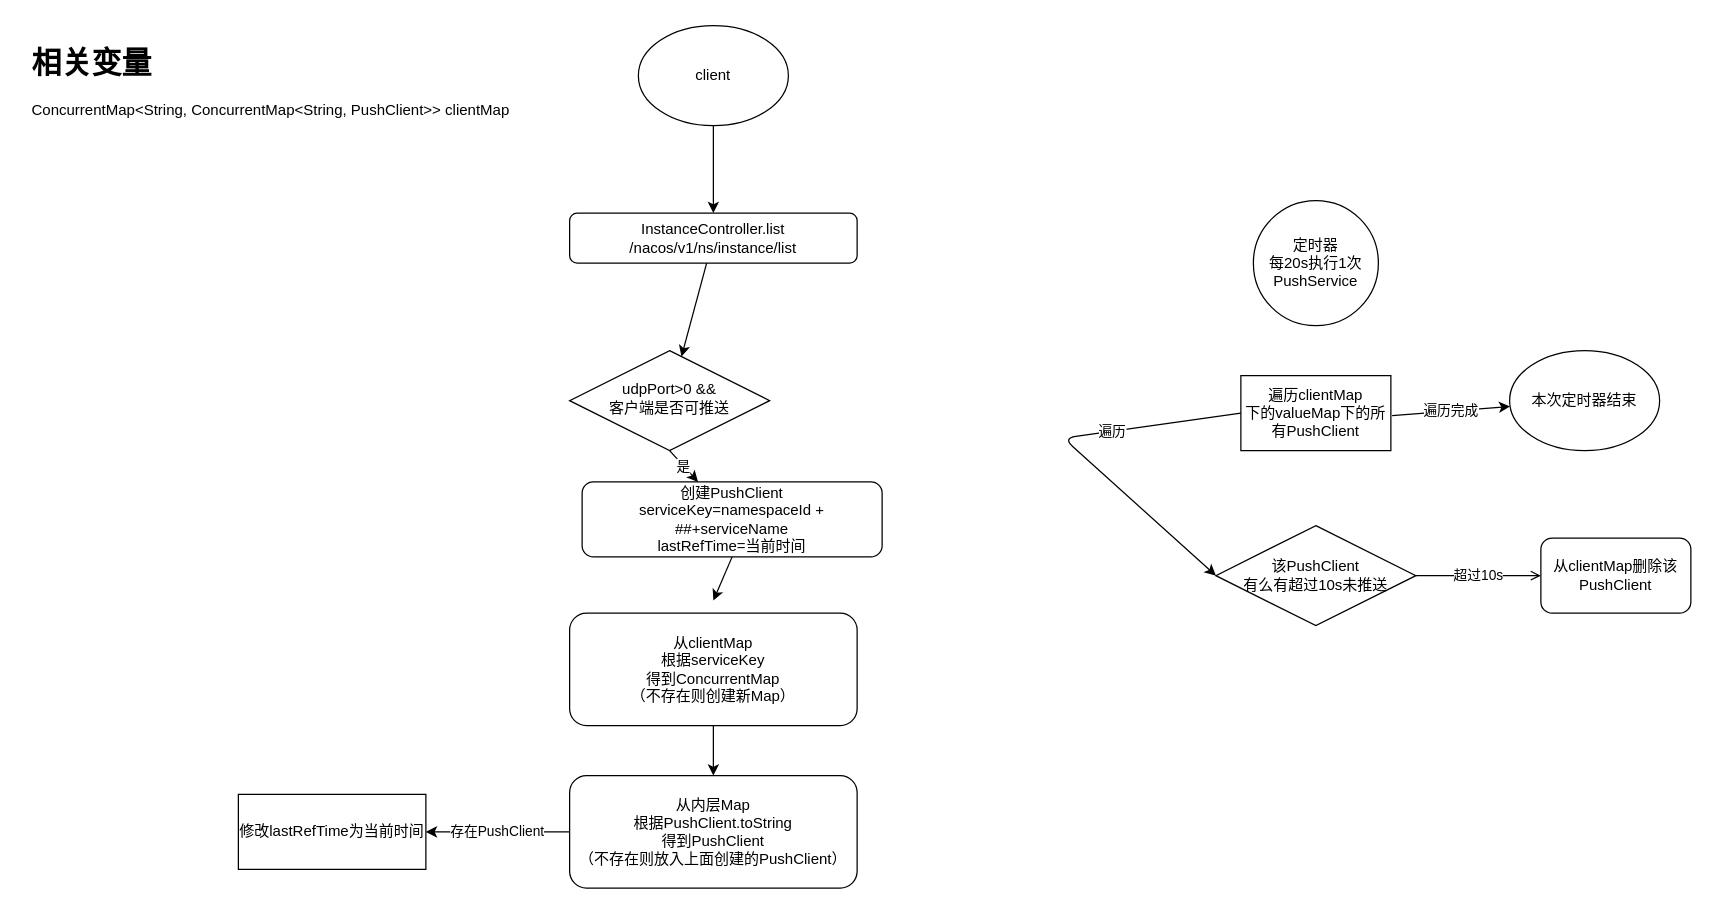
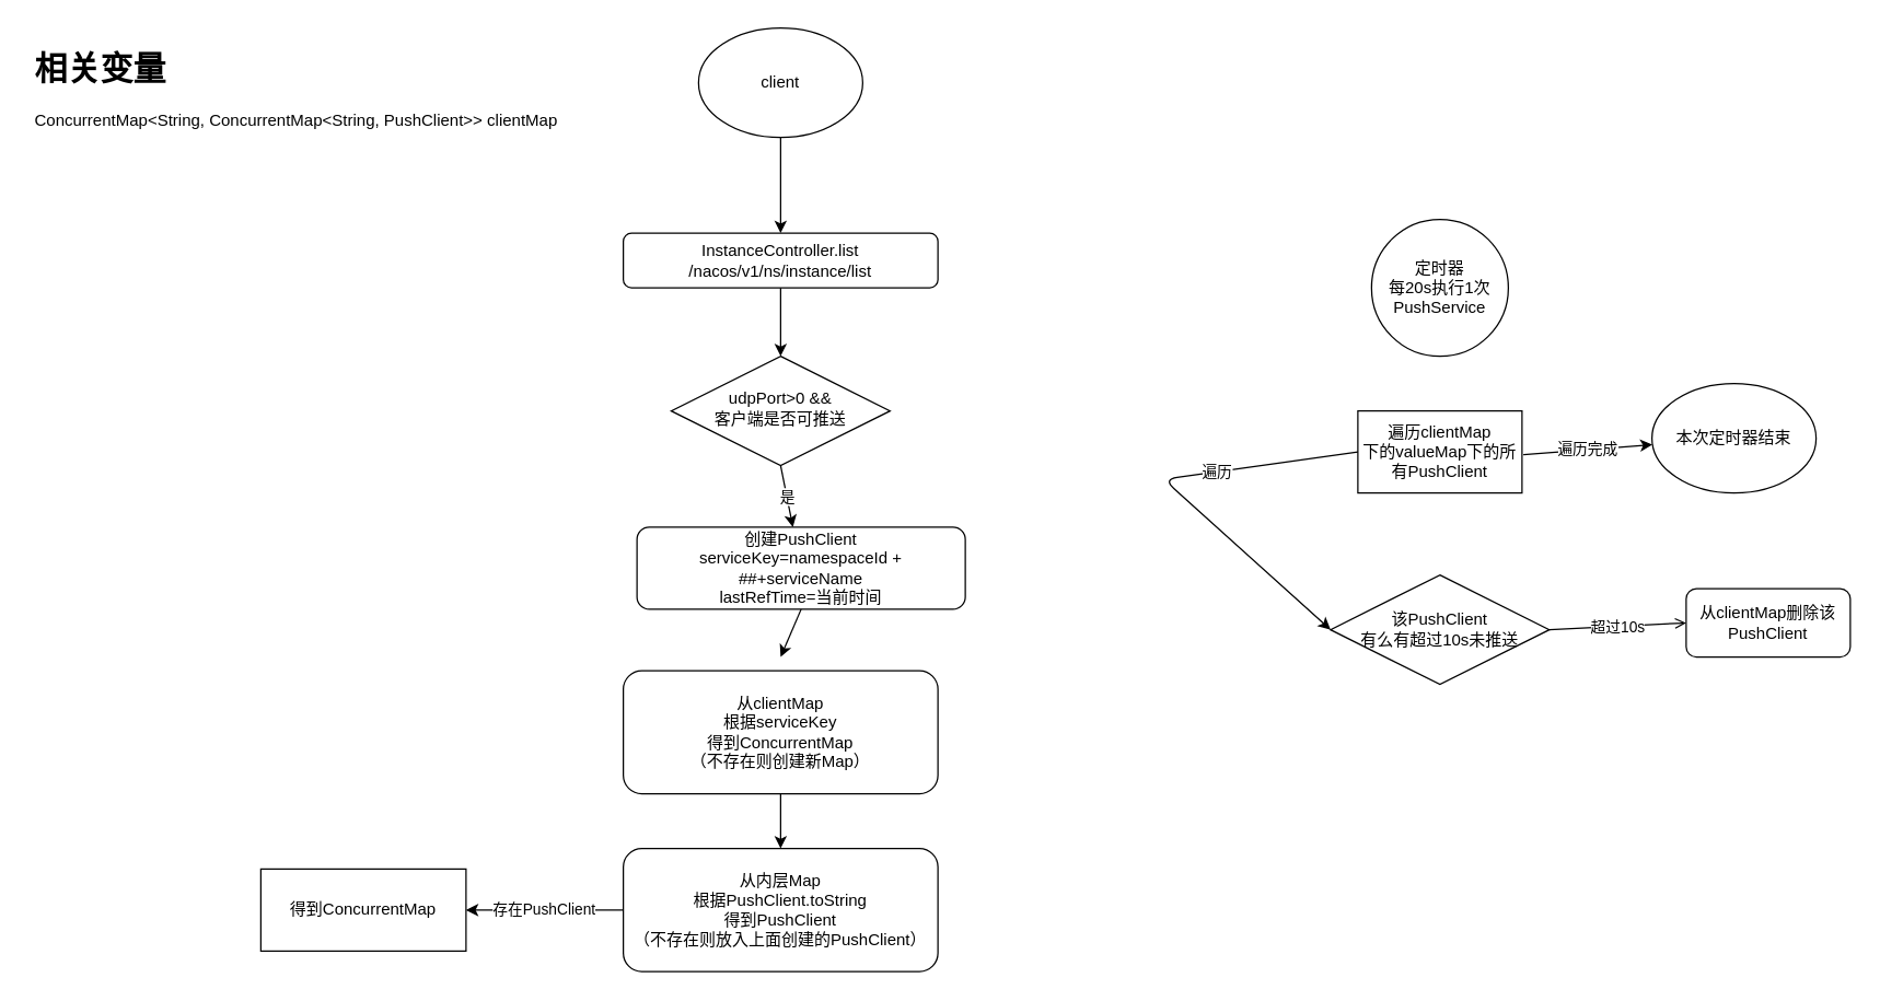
  <mxCell id="0" />
  <mxCell id="1" parent="0" />
  <mxCell id="2" value="InstanceController.list&lt;br&gt;/nacos/v1/ns/instance/list" style="rounded=1;whiteSpace=wrap;html=1;fontSize=12;glass=0;strokeWidth=1;shadow=0;" parent="1" vertex="1"><mxGeometry x="455" y="170" width="230" height="40" as="geometry" /></mxCell>
- <mxCell id="3" value="udpPort&amp;gt;0 &amp;amp;&amp;amp;&lt;br&gt;客户端是否可推送" style="rhombus;whiteSpace=wrap;html=1;shadow=0;fontFamily=Helvetica;fontSize=12;align=center;strokeWidth=1;spacing=6;spacingTop=-4;" parent="1" vertex="1"><mxGeometry x="455" y="280" width="160" height="80" as="geometry" /></mxCell>
+ <mxCell id="3" value="udpPort&amp;gt;0 &amp;amp;&amp;amp;&lt;br&gt;客户端是否可推送" style="rhombus;whiteSpace=wrap;html=1;shadow=0;fontFamily=Helvetica;fontSize=12;align=center;strokeWidth=1;spacing=6;spacingTop=-4;" parent="1" vertex="1"><mxGeometry x="490" y="260" width="160" height="80" as="geometry" /></mxCell>
  <mxCell id="4" value="" style="endArrow=classic;html=1;" parent="1" source="2" target="3" edge="1"><mxGeometry width="50" height="50" relative="1" as="geometry"><mxPoint x="680" y="480" as="sourcePoint" /><mxPoint x="730" y="430" as="targetPoint" /></mxGeometry></mxCell>
  <mxCell id="5" value="创建PushClient&lt;br&gt;serviceKey=namespaceId + ##+serviceName&lt;br&gt;lastRefTime=当前时间" style="rounded=1;whiteSpace=wrap;html=1;fontSize=12;glass=0;strokeWidth=1;shadow=0;" parent="1" vertex="1"><mxGeometry x="465" y="385" width="240" height="60" as="geometry" /></mxCell>
  <mxCell id="6" value="是" style="endArrow=classic;html=1;exitX=0.5;exitY=1;exitDx=0;exitDy=0;" parent="1" source="3" target="5" edge="1"><mxGeometry width="50" height="50" relative="1" as="geometry"><mxPoint x="680" y="480" as="sourcePoint" /><mxPoint x="730" y="430" as="targetPoint" /></mxGeometry></mxCell>
  <mxCell id="7" value="" style="endArrow=classic;html=1;exitX=0.5;exitY=1;exitDx=0;exitDy=0;" parent="1" source="5" edge="1"><mxGeometry width="50" height="50" relative="1" as="geometry"><mxPoint x="680" y="530" as="sourcePoint" /><mxPoint x="570" y="480" as="targetPoint" /></mxGeometry></mxCell>
  <mxCell id="8" value="从clientMap&lt;br&gt;根据serviceKey&lt;br&gt;得到ConcurrentMap&lt;br&gt;（不存在则创建新Map）" style="rounded=1;whiteSpace=wrap;html=1;fontSize=12;glass=0;strokeWidth=1;shadow=0;" parent="1" vertex="1"><mxGeometry x="455" y="490" width="230" height="90" as="geometry" /></mxCell>
  <mxCell id="9" value="从内层Map&lt;br&gt;根据PushClient.toString&lt;br&gt;得到PushClient&lt;br&gt;（不存在则放入上面创建的PushClient）" style="rounded=1;whiteSpace=wrap;html=1;fontSize=12;glass=0;strokeWidth=1;shadow=0;" parent="1" vertex="1"><mxGeometry x="455" y="620" width="230" height="90" as="geometry" /></mxCell>
  <mxCell id="10" value="" style="endArrow=classic;html=1;exitX=0.5;exitY=1;exitDx=0;exitDy=0;entryX=0.5;entryY=0;entryDx=0;entryDy=0;" parent="1" source="8" target="9" edge="1"><mxGeometry width="50" height="50" relative="1" as="geometry"><mxPoint x="680" y="620" as="sourcePoint" /><mxPoint x="730" y="570" as="targetPoint" /></mxGeometry></mxCell>
- <mxCell id="11" value="修改lastRefTime为当前时间" style="rounded=0;whiteSpace=wrap;html=1;" parent="1" vertex="1"><mxGeometry x="190" y="635" width="150" height="60" as="geometry" /></mxCell>
+ <mxCell id="11" value="得到ConcurrentMap" style="rounded=0;whiteSpace=wrap;html=1;" parent="1" vertex="1"><mxGeometry x="190" y="635" width="150" height="60" as="geometry" /></mxCell>
  <mxCell id="12" value="存在PushClient" style="endArrow=classic;html=1;exitX=0;exitY=0.5;exitDx=0;exitDy=0;" parent="1" source="9" target="11" edge="1"><mxGeometry width="50" height="50" relative="1" as="geometry"><mxPoint x="650" y="620" as="sourcePoint" /><mxPoint x="700" y="570" as="targetPoint" /></mxGeometry></mxCell>
  <mxCell id="13" value="client" style="ellipse;whiteSpace=wrap;html=1;" parent="1" vertex="1"><mxGeometry x="510" y="20" width="120" height="80" as="geometry" /></mxCell>
  <mxCell id="14" value="" style="endArrow=classic;html=1;exitX=0.5;exitY=1;exitDx=0;exitDy=0;" parent="1" source="13" target="2" edge="1"><mxGeometry width="50" height="50" relative="1" as="geometry"><mxPoint x="650" y="310" as="sourcePoint" /><mxPoint x="700" y="260" as="targetPoint" /></mxGeometry></mxCell>
  <mxCell id="15" value="定时器&lt;br&gt;每20s执行1次&lt;br&gt;PushService" style="ellipse;whiteSpace=wrap;html=1;aspect=fixed;" parent="1" vertex="1"><mxGeometry x="1002" y="160" width="100" height="100" as="geometry" /></mxCell>
  <mxCell id="16" value="&lt;span&gt;该PushClient&lt;br&gt;有么有超过10s未推送&lt;br&gt;&lt;/span&gt;" style="rhombus;whiteSpace=wrap;html=1;" parent="1" vertex="1"><mxGeometry x="972" y="420" width="160" height="80" as="geometry" /></mxCell>
  <mxCell id="17" value="&lt;span&gt;遍历&lt;/span&gt;&lt;span&gt;clientMap&lt;br&gt;下的valueMap下的所有PushClient&lt;/span&gt;" style="rounded=0;whiteSpace=wrap;html=1;" parent="1" vertex="1"><mxGeometry x="992" y="300" width="120" height="60" as="geometry" /></mxCell>
  <mxCell id="18" value="" style="endArrow=classic;html=1;exitX=0;exitY=0.5;exitDx=0;exitDy=0;entryX=0;entryY=0.5;entryDx=0;entryDy=0;" parent="1" source="17" target="16" edge="1"><mxGeometry width="50" height="50" relative="1" as="geometry"><mxPoint x="730" y="290" as="sourcePoint" /><mxPoint x="780" y="240" as="targetPoint" /><Array as="points"><mxPoint x="850" y="350" /></Array></mxGeometry></mxCell>
  <mxCell id="19" value="遍历" style="edgeLabel;html=1;align=center;verticalAlign=middle;resizable=0;points=[];" parent="18" vertex="1" connectable="0"><mxGeometry x="-0.317" relative="1" as="geometry"><mxPoint as="offset" /></mxGeometry></mxCell>
- <mxCell id="20" value="从clientMap删除该&lt;br&gt;PushClient" style="rounded=1;whiteSpace=wrap;html=1;" parent="1" vertex="1"><mxGeometry x="1232" y="430" width="120" height="60" as="geometry" /></mxCell>
+ <mxCell id="20" value="从clientMap删除该&lt;br&gt;PushClient" style="rounded=1;whiteSpace=wrap;html=1;" parent="1" vertex="1"><mxGeometry x="1232" y="430" width="120" height="50" as="geometry" /></mxCell>
  <mxCell id="21" value="超过10s" style="endArrow=open;html=1;exitX=1;exitY=0.5;exitDx=0;exitDy=0;entryX=0;entryY=0.5;entryDx=0;entryDy=0;" parent="1" source="16" target="20" edge="1"><mxGeometry width="50" height="50" relative="1" as="geometry"><mxPoint x="762" y="290" as="sourcePoint" /><mxPoint x="812" y="240" as="targetPoint" /></mxGeometry></mxCell>
  <mxCell id="22" value="本次定时器结束" style="ellipse;whiteSpace=wrap;html=1;" parent="1" vertex="1"><mxGeometry x="1207" y="280" width="120" height="80" as="geometry" /></mxCell>
  <mxCell id="23" value="遍历完成" style="endArrow=classic;html=1;" parent="1" target="22" edge="1"><mxGeometry width="50" height="50" relative="1" as="geometry"><mxPoint x="1113" y="332" as="sourcePoint" /><mxPoint x="1052" y="250" as="targetPoint" /></mxGeometry></mxCell>
  <mxCell id="24" value="&lt;h1&gt;相关变量&lt;/h1&gt;&lt;p&gt;ConcurrentMap&amp;lt;String, ConcurrentMap&amp;lt;String, PushClient&amp;gt;&amp;gt; clientMap&lt;/p&gt;" style="text;html=1;strokeColor=none;fillColor=none;spacing=5;spacingTop=-20;whiteSpace=wrap;overflow=hidden;rounded=0;" parent="1" vertex="1"><mxGeometry x="20" y="30" width="430" height="120" as="geometry" /></mxCell>
